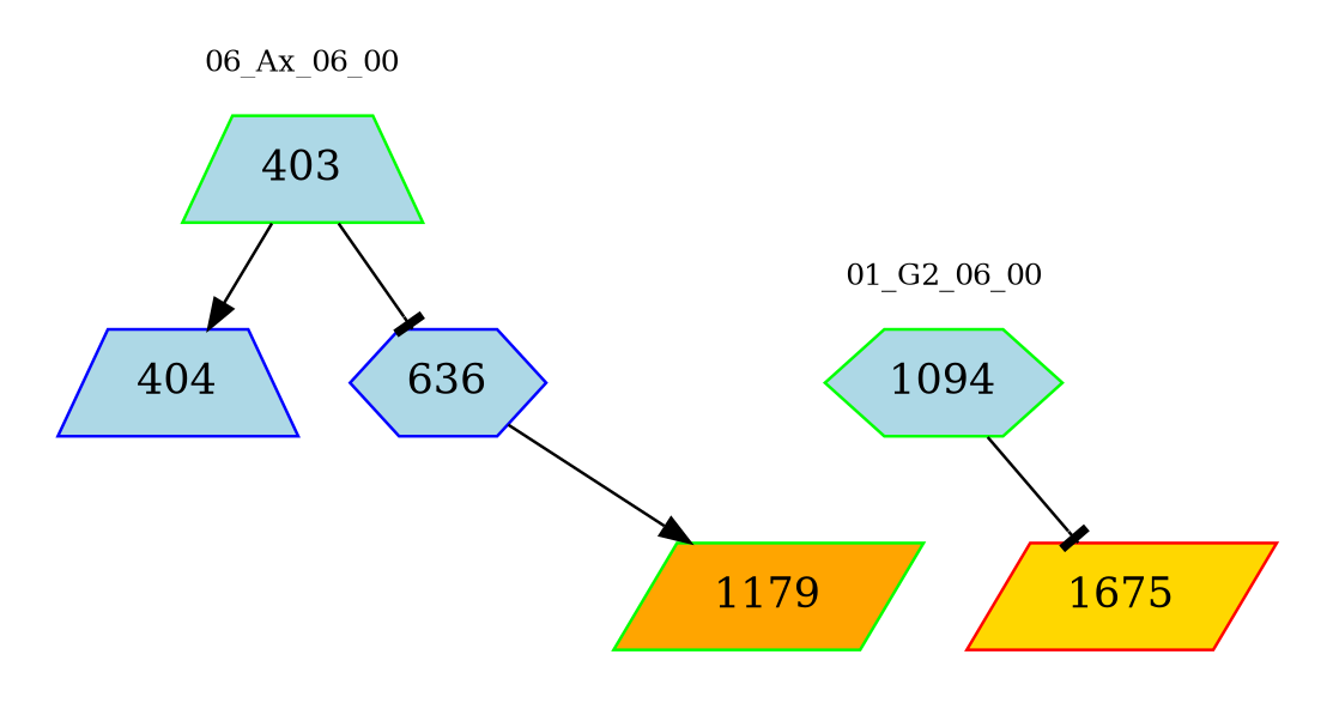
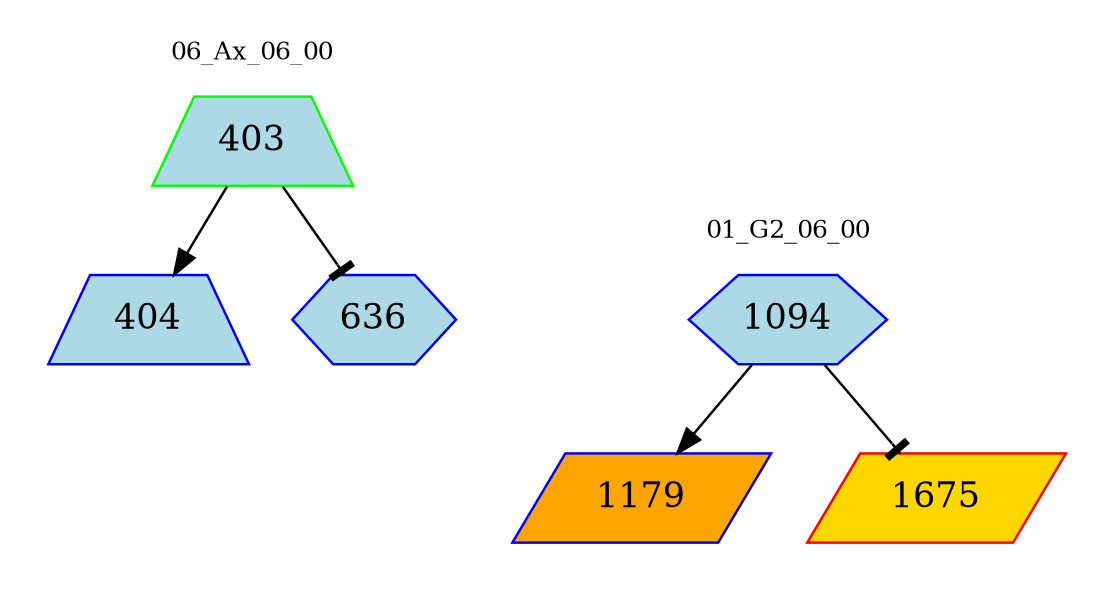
  digraph {
    node [color=blue fillcolor=lightblue shape=trapezium style=filled]
    edge [arrowhead=normal color=black]
    n1 [color=green label=403]
    n2 [label=404]
    n3 [label=636 shape=hexagon]
-   n4 [color=green label=1094 shape=hexagon]
-   n5 [color=green fillcolor=orange label=1179 shape=parallelogram]
+   n4 [label=1094 shape=hexagon]
+   n5 [fillcolor=orange label=1179 shape=parallelogram]
    n6 [color=red fillcolor=gold label=1675 shape=parallelogram]
    subgraph cluster_1 {
      color=white
      fontsize=10
      label="06_Ax_06_00"
      n1
      n2
      n3
    }
    subgraph cluster_2 {
      color=white
      fontsize=10
      label="01_G2_06_00"
      n4
      n5
      n6
    }
    n1 -> n2
    n1 -> n3 [arrowhead=tee]
-   n3 -> n5
+   n4 -> n5
    n4 -> n6 [arrowhead=tee]
  }
